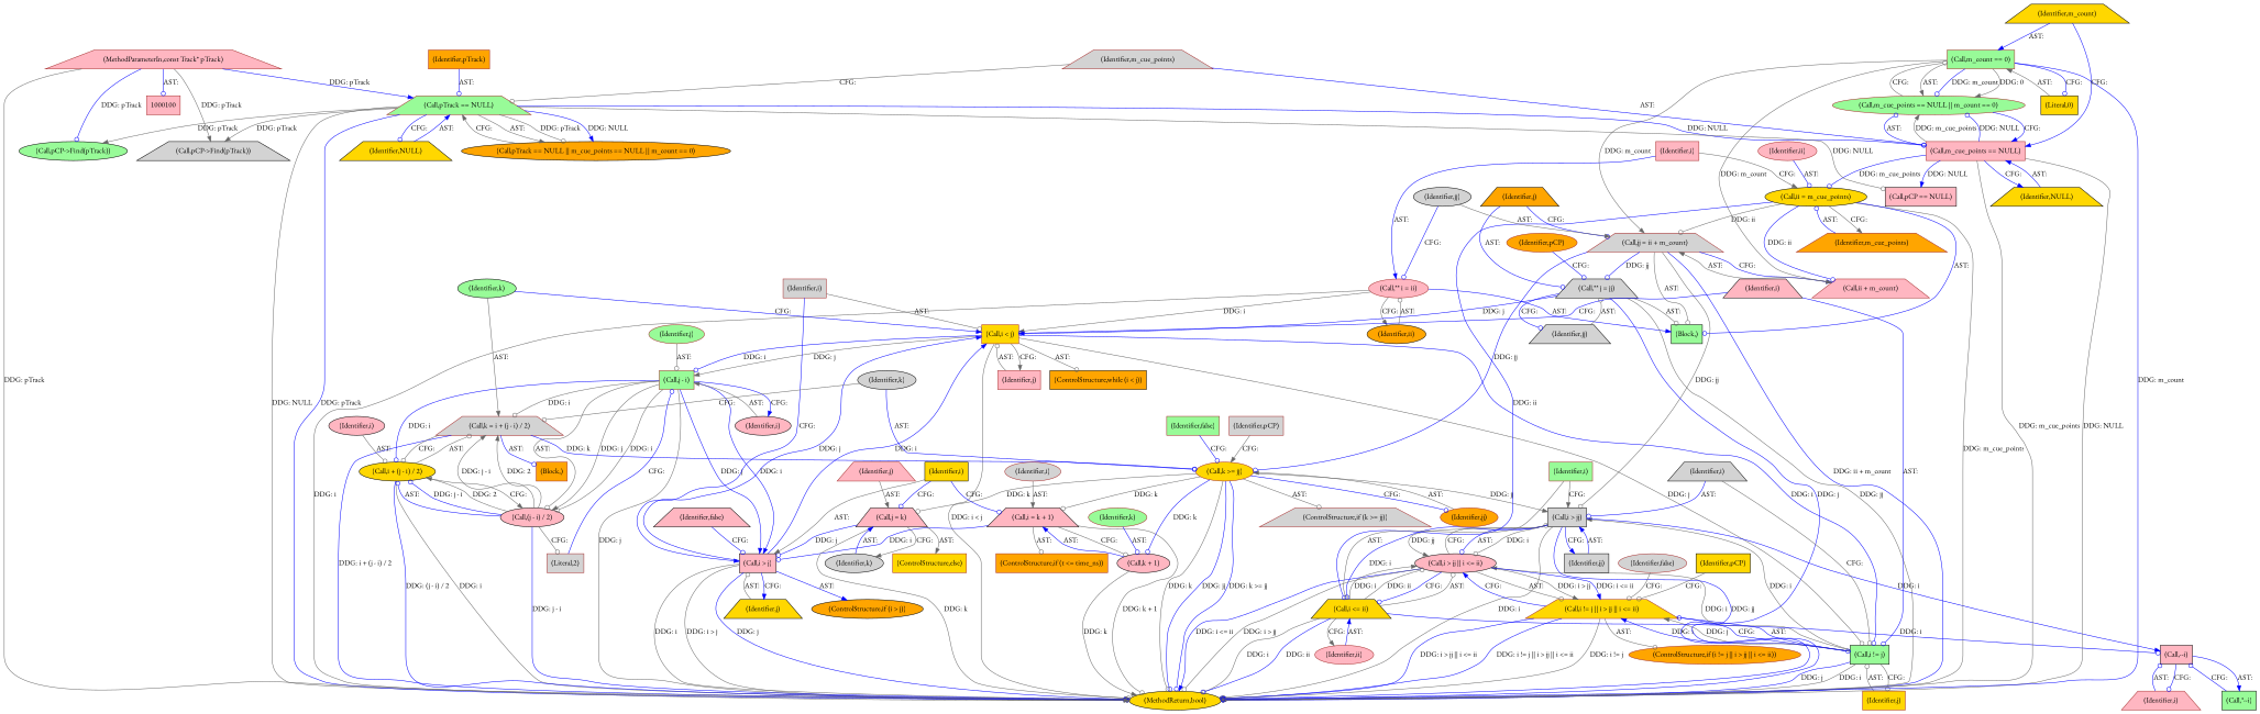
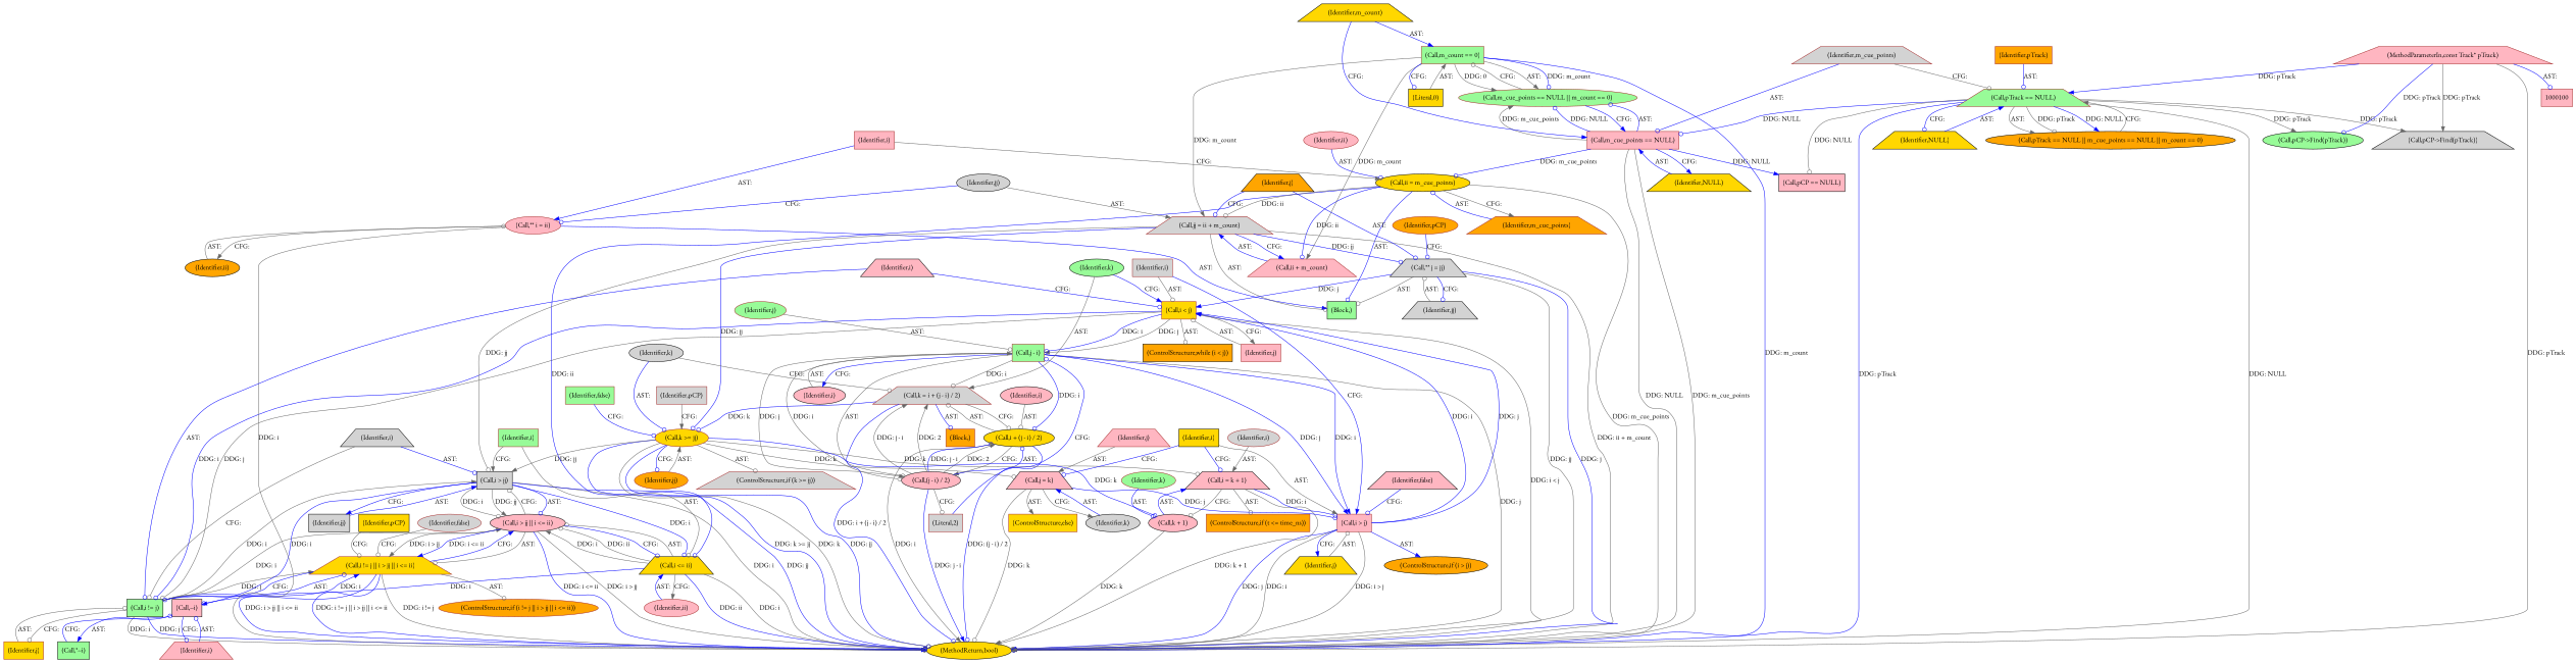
  digraph {
    fontname="EB Garamond"
    node [color=black fillcolor=lightpink fontname="EB Garamond" shape=box style=filled]
    edge [arrowhead=odot color=gray40 fontname="EB Garamond"]
    n1 [color=brown fillcolor=gold label="(Call,i < j)"]
    n2 [color=brown fillcolor=palegreen label="(Call,j - i)"]
    n3 [fillcolor=palegreen label="(Call,i != j)"]
    n4 [fillcolor=gold label="(MethodReturn,bool)" shape=ellipse]
    n5 [fillcolor=orange label="(ControlStructure,while (i < j))"]
    n6 [color=brown label="(Identifier,j)"]
-   n7 [label="(Call,i > j)"]
+   n7 [color=brown label="(Call,i > j)"]
    n8 [color=brown fillcolor=lightgrey label="(Call,k = i + (j - i) / 2)" shape=trapezium]
    n9 [fillcolor=gold label="(Call,i + (j - i) / 2)" shape=ellipse]
    n10 [label="(Call,(j - i) / 2)" shape=ellipse]
    n11 [label="(Identifier,i)" shape=ellipse]
    n12 [fillcolor=lightgrey label="(Call,i > jj)"]
    n13 [color=brown fillcolor=gold label="(Call,i != j || i > jj || i <= ii)" shape=trapezium]
    n14 [color=brown fillcolor=gold label="(Identifier,j)"]
    n15 [label="(Call,i > jj || i <= ii)" shape=ellipse]
    n16 [fillcolor=orange label="(ControlStructure,if (i > j))" shape=ellipse]
    n17 [fillcolor=gold label="(Identifier,j)" shape=trapezium]
    n18 [label="(Call,i = k + 1)" shape=trapezium]
    n19 [label="(Call,k + 1)" shape=ellipse]
    n20 [color=brown fillcolor=orange label="(ControlStructure,if (t <= time_ns))"]
    n21 [color=brown fillcolor=gold label="(Call,k >= jj)" shape=ellipse]
    n22 [label="(Call,j = k)" shape=trapezium]
    n23 [color=brown fillcolor=orange label="(Identifier,jj)" shape=ellipse]
    n24 [color=brown fillcolor=lightgrey label="(ControlStructure,if (k >= jj))" shape=trapezium]
    n25 [color=brown fillcolor=gold label="(ControlStructure,else)"]
    n26 [fillcolor=lightgrey label="(Identifier,k)" shape=ellipse]
    n27 [fillcolor=gold label="(Call,i <= ii)" shape=trapezium]
    n28 [label="(Call,--i)"]
    n29 [fillcolor=lightgrey label="(Identifier,jj)"]
    n30 [color=brown fillcolor=orange label="(Block,)"]
    n31 [color=brown fillcolor=lightgrey label="(Literal,2)"]
    n32 [color=brown label="(Call,** i = ii)" shape=ellipse]
    n33 [fillcolor=palegreen label="(Block,)"]
    n34 [fillcolor=orange label="(Identifier,ii)" shape=ellipse]
    n35 [fillcolor=gold label="(Call,ii = m_cue_points)" shape=ellipse]
    n36 [color=brown fillcolor=lightgrey label="(Call,jj = ii + m_count)" shape=trapezium]
    n37 [color=brown fillcolor=orange label="(Identifier,m_cue_points)" shape=trapezium]
    n38 [color=brown label="(Call,ii + m_count)" shape=trapezium]
    n39 [fillcolor=lightgrey label="(Call,** j = jj)" shape=trapezium]
    n40 [color=brown label="(Identifier,ii)" shape=ellipse]
    n41 [color=brown label="(Call,m_cue_points == NULL)"]
    n42 [label="(Call,pCP == NULL)"]
    n43 [color=brown fillcolor=palegreen label="(Call,m_cue_points == NULL || m_count == 0)" shape=ellipse]
    n44 [fillcolor=gold label="(Identifier,NULL)" shape=trapezium]
    n45 [color=brown fillcolor=palegreen label="(Call,m_count == 0)"]
    n46 [color=brown fillcolor=palegreen label="(Call,pTrack == NULL)" shape=trapezium]
    n47 [fillcolor=palegreen label="(Call,pCP->Find(pTrack))" shape=ellipse]
    n48 [fillcolor=gold label="(Identifier,NULL)" shape=trapezium]
    n49 [fillcolor=orange label="(Call,pTrack == NULL || m_cue_points == NULL || m_count == 0)" shape=ellipse]
    n50 [fillcolor=lightgrey label="(Call,pCP->Find(pTrack))" shape=trapezium]
    n51 [color=brown label="(MethodParameterIn,const Track* pTrack)" shape=trapezium]
    1000100 [color=brown]
    n53 [fillcolor=lightgrey label="(Identifier,jj)" shape=trapezium]
    n54 [fillcolor=gold label="(Literal,0)"]
    n55 [color=brown fillcolor=orange label="(ControlStructure,if (i != j || i > jj || i <= ii))" shape=ellipse]
    n56 [color=brown label="(Identifier,i)" shape=trapezium]
    n57 [fillcolor=palegreen label="(Call,*--i)"]
    n58 [color=brown fillcolor=orange label="(Identifier,pTrack)"]
    n59 [label="(Identifier,i)" shape=ellipse]
    n60 [color=brown fillcolor=lightgrey label="(Identifier,pCP)"]
    n61 [color=brown fillcolor=palegreen label="(Identifier,false)"]
    n62 [fillcolor=gold label="(Identifier,pCP)"]
    n63 [fillcolor=palegreen label="(Identifier,k)" shape=ellipse]
    n64 [label="(Identifier,i)" shape=trapezium]
    n65 [color=brown fillcolor=palegreen label="(Identifier,j)" shape=ellipse]
    n66 [color=brown fillcolor=palegreen label="(Identifier,k)" shape=ellipse]
    n67 [color=brown fillcolor=lightgrey label="(Identifier,i)" shape=ellipse]
    n68 [color=brown fillcolor=lightgrey label="(Identifier,i)"]
    n69 [fillcolor=lightgrey label="(Identifier,k)" shape=ellipse]
    n70 [color=brown label="(Identifier,ii)" shape=ellipse]
    n71 [fillcolor=orange label="(Identifier,j)" shape=trapezium]
    n72 [fillcolor=gold label="(Identifier,i)"]
    n73 [fillcolor=lightgrey label="(Identifier,jj)" shape=ellipse]
    n74 [color=brown fillcolor=lightgrey label="(Identifier,m_cue_points)" shape=trapezium]
    n75 [fillcolor=lightgrey label="(Identifier,i)" shape=trapezium]
    n76 [color=brown fillcolor=lightgrey label="(Identifier,false)" shape=ellipse]
    n77 [fillcolor=gold label="(Identifier,m_count)" shape=trapezium]
    n78 [color=brown fillcolor=orange label="(Identifier,pCP)" shape=ellipse]
    n79 [color=brown label="(Identifier,i)"]
    n80 [color=brown label="(Identifier,j)" shape=trapezium]
    n81 [label="(Identifier,false)" shape=trapezium]
    n82 [color=brown fillcolor=palegreen label="(Identifier,i)"]
    n1 -> n2 [arrowhead=normal label="DDG: j"]
    n1 -> n2 [color=blue label="DDG: i"]
    n1 -> n3 [color=blue label="DDG: i"]
    n1 -> n3 [label="DDG: j"]
    n1 -> n4 [arrowhead=normal label="DDG: i < j"]
    n1 -> n5 [label="AST: "]
    n1 -> n6 [arrowhead=normal label="CFG: "]
    n2 -> n4 [label="DDG: j"]
    n2 -> n7 [arrowhead=normal color=blue label="DDG: i"]
    n2 -> n7 [arrowhead=normal color=blue label="DDG: j"]
    n2 -> n8 [label="DDG: i"]
    n2 -> n9 [color=blue label="DDG: i"]
    n2 -> n10 [label="AST: "]
    n2 -> n10 [arrowhead=normal label="DDG: j"]
    n2 -> n10 [label="DDG: i"]
    n2 -> n11 [arrowhead=normal color=blue label="CFG: "]
    n3 -> n4 [color=blue label="DDG: j"]
    n3 -> n4 [label="DDG: i"]
    n3 -> n12 [arrowhead=normal label="DDG: i"]
    n3 -> n13 [color=blue label="AST: "]
    n3 -> n13 [arrowhead=normal color=blue label="DDG: i"]
    n3 -> n13 [arrowhead=normal label="DDG: j"]
    n3 -> n14 [label="CFG: "]
    n3 -> n15 [arrowhead=normal label="DDG: i"]
    n6 -> n1 [label="AST: "]
    n7 -> n1 [arrowhead=normal color=blue label="DDG: i"]
    n7 -> n1 [arrowhead=normal color=blue label="DDG: j"]
    n7 -> n4 [arrowhead=normal label="DDG: i"]
    n7 -> n4 [arrowhead=normal label="DDG: i > j"]
    n7 -> n4 [arrowhead=normal color=blue label="DDG: j"]
    n7 -> n16 [arrowhead=normal color=blue label="AST: "]
    n7 -> n17 [arrowhead=normal color=blue label="CFG: "]
    n8 -> n4 [color=blue label="DDG: i + (j - i) / 2"]
    n8 -> n9 [label="CFG: "]
    n8 -> n21 [color=blue label="DDG: k"]
    n8 -> n30 [color=blue label="AST: "]
    n9 -> n4 [arrowhead=normal label="DDG: i"]
    n9 -> n4 [color=blue label="DDG: (j - i) / 2"]
    n9 -> n8 [label="AST: "]
    n9 -> n10 [arrowhead=normal label="CFG: "]
    n10 -> n4 [arrowhead=normal color=blue label="DDG: j - i"]
    n10 -> n8 [arrowhead=normal label="DDG: j - i"]
    n10 -> n8 [arrowhead=normal label="DDG: 2"]
    n10 -> n9 [color=blue label="AST: "]
    n10 -> n9 [color=blue label="DDG: j - i"]
    n10 -> n9 [arrowhead=normal label="DDG: 2"]
    n10 -> n31 [label="CFG: "]
    n11 -> n2 [arrowhead=normal label="AST: "]
    n12 -> n4 [arrowhead=normal label="DDG: i"]
    n12 -> n4 [color=blue label="DDG: jj"]
    n12 -> n15 [color=blue label="AST: "]
    n12 -> n15 [label="DDG: i"]
    n12 -> n15 [arrowhead=normal label="DDG: jj"]
    n12 -> n27 [color=blue label="DDG: i"]
    n12 -> n28 [arrowhead=normal color=blue label="DDG: i"]
    n12 -> n29 [arrowhead=normal color=blue label="CFG: "]
    n13 -> n3 [color=blue label="CFG: "]
    n13 -> n4 [color=blue label="DDG: i > jj || i <= ii"]
    n13 -> n4 [arrowhead=normal color=blue label="DDG: i != j || i > jj || i <= ii"]
    n13 -> n4 [label="DDG: i != j"]
    n13 -> n15 [arrowhead=normal color=blue label="CFG: "]
    n13 -> n55 [label="AST: "]
    n14 -> n3 [label="AST: "]
    n15 -> n4 [arrowhead=normal color=blue label="DDG: i <= ii"]
    n15 -> n4 [label="DDG: i > jj"]
    n15 -> n12 [label="CFG: "]
    n15 -> n13 [label="AST: "]
    n15 -> n13 [arrowhead=normal label="DDG: i > jj"]
    n15 -> n13 [arrowhead=normal color=blue label="DDG: i <= ii"]
    n15 -> n27 [color=blue label="CFG: "]
    n17 -> n7 [label="AST: "]
    n18 -> n4 [label="DDG: k + 1"]
    n18 -> n7 [color=blue label="DDG: i"]
    n18 -> n19 [label="CFG: "]
    n18 -> n20 [label="AST: "]
    n19 -> n4 [arrowhead=normal label="DDG: k"]
    n19 -> n18 [arrowhead=normal color=blue label="AST: "]
    n21 -> n4 [color=blue label="DDG: jj"]
    n21 -> n4 [color=blue label="DDG: k >= jj"]
    n21 -> n4 [label="DDG: k"]
    n21 -> n12 [arrowhead=normal label="DDG: jj"]
    n21 -> n18 [label="DDG: k"]
    n21 -> n19 [color=blue label="DDG: k"]
    n21 -> n22 [label="DDG: k"]
    n21 -> n23 [color=blue label="CFG: "]
    n21 -> n24 [label="AST: "]
    n22 -> n4 [label="DDG: k"]
    n22 -> n7 [color=blue label="DDG: j"]
    n22 -> n25 [arrowhead=normal label="AST: "]
    n22 -> n26 [arrowhead=normal label="CFG: "]
    n23 -> n21 [arrowhead=normal label="AST: "]
    n26 -> n22 [arrowhead=normal color=blue label="AST: "]
    n27 -> n4 [label="DDG: i"]
    n27 -> n4 [color=blue label="DDG: ii"]
    n27 -> n15 [label="AST: "]
    n27 -> n15 [arrowhead=normal label="DDG: i"]
    n27 -> n15 [label="DDG: ii"]
    n27 -> n28 [color=blue label="DDG: i"]
    n27 -> n40 [arrowhead=normal label="CFG: "]
    n28 -> n56 [color=blue label="CFG: "]
    n28 -> n57 [arrowhead=normal color=blue label="AST: "]
    n29 -> n12 [arrowhead=normal color=blue label="AST: "]
    n31 -> n2 [color=blue label="CFG: "]
-   n32 -> n1 [arrowhead=normal label="DDG: i"]
    n32 -> n4 [label="DDG: i"]
    n32 -> n33 [arrowhead=normal color=blue label="AST: "]
    n32 -> n34 [arrowhead=normal label="CFG: "]
    n34 -> n32 [label="AST: "]
    n35 -> n4 [label="DDG: m_cue_points"]
    n35 -> n27 [color=blue label="DDG: ii"]
    n35 -> n33 [color=blue label="AST: "]
    n35 -> n36 [label="DDG: ii"]
    n35 -> n37 [arrowhead=normal label="CFG: "]
    n35 -> n38 [color=blue label="DDG: ii"]
-   n36 -> n4 [color=blue label="DDG: ii + m_count"]
+   n36 -> n4 [label="DDG: ii + m_count"]
    n36 -> n12 [label="DDG: jj"]
    n36 -> n21 [color=blue label="DDG: jj"]
    n36 -> n33 [label="AST: "]
    n36 -> n38 [arrowhead=normal color=blue label="CFG: "]
    n36 -> n39 [color=blue label="DDG: jj"]
    n37 -> n35 [color=blue label="AST: "]
-   n38 -> n36 [arrowhead=normal label="AST: "]
+   n38 -> n36 [arrowhead=normal color=blue label="AST: "]
    n39 -> n1 [arrowhead=normal color=blue label="DDG: j"]
    n39 -> n4 [label="DDG: jj"]
    n39 -> n4 [arrowhead=normal color=blue label="DDG: j"]
    n39 -> n33 [label="AST: "]
    n39 -> n53 [color=blue label="CFG: "]
    n40 -> n27 [arrowhead=normal color=blue label="AST: "]
    n41 -> n4 [arrowhead=normal label="DDG: NULL"]
    n41 -> n4 [label="DDG: m_cue_points"]
    n41 -> n35 [color=blue label="DDG: m_cue_points"]
    n41 -> n42 [arrowhead=normal color=blue label="DDG: NULL"]
    n41 -> n43 [color=blue label="AST: "]
    n41 -> n43 [arrowhead=normal label="DDG: m_cue_points"]
    n41 -> n43 [color=blue label="DDG: NULL"]
    n41 -> n44 [arrowhead=normal color=blue label="CFG: "]
    n43 -> n41 [arrowhead=normal color=blue label="CFG: "]
    n43 -> n45 [label="CFG: "]
    n44 -> n41 [arrowhead=normal color=blue label="AST: "]
    n45 -> n4 [color=blue label="DDG: m_count"]
    n45 -> n36 [arrowhead=normal label="DDG: m_count"]
    n45 -> n38 [arrowhead=normal label="DDG: m_count"]
    n45 -> n43 [arrowhead=normal label="AST: "]
    n45 -> n43 [color=blue label="DDG: m_count"]
    n45 -> n43 [arrowhead=normal label="DDG: 0"]
    n45 -> n54 [color=blue label="CFG: "]
    n46 -> n4 [label="DDG: NULL"]
    n46 -> n4 [arrowhead=normal color=blue label="DDG: pTrack"]
    n46 -> n41 [color=blue label="DDG: NULL"]
    n46 -> n42 [label="DDG: NULL"]
    n46 -> n47 [arrowhead=normal label="DDG: pTrack"]
    n46 -> n48 [color=blue label="CFG: "]
    n46 -> n49 [arrowhead=normal label="AST: "]
    n46 -> n49 [label="DDG: pTrack"]
    n46 -> n49 [arrowhead=normal color=blue label="DDG: NULL"]
    n46 -> n50 [arrowhead=normal label="DDG: pTrack"]
    n48 -> n46 [arrowhead=normal color=blue label="AST: "]
    n49 -> n46 [arrowhead=normal label="CFG: "]
    n51 -> n4 [arrowhead=normal label="DDG: pTrack"]
    n51 -> n46 [arrowhead=normal color=blue label="DDG: pTrack"]
    n51 -> n47 [color=blue label="DDG: pTrack"]
    n51 -> n50 [arrowhead=normal label="DDG: pTrack"]
    n51 -> 1000100 [color=blue label="AST: "]
    n53 -> n39 [label="AST: "]
    n54 -> n45 [arrowhead=normal label="AST: "]
    n56 -> n28 [color=blue label="AST: "]
    n57 -> n28 [color=blue label="CFG: "]
    n58 -> n46 [color=blue label="AST: "]
    n59 -> n9 [label="AST: "]
    n60 -> n21 [arrowhead=normal label="CFG: "]
    n61 -> n21 [color=blue label="CFG: "]
    n62 -> n13 [label="CFG: "]
    n63 -> n1 [arrowhead=normal color=blue label="CFG: "]
    n63 -> n8 [arrowhead=normal label="AST: "]
    n64 -> n1 [color=blue label="CFG: "]
    n64 -> n3 [color=blue label="AST: "]
    n65 -> n2 [label="AST: "]
    n66 -> n19 [color=blue label="AST: "]
    n67 -> n18 [arrowhead=normal label="AST: "]
    n68 -> n1 [label="AST: "]
    n68 -> n7 [arrowhead=normal color=blue label="CFG: "]
    n69 -> n8 [label="CFG: "]
    n69 -> n21 [color=blue label="AST: "]
    n70 -> n35 [color=blue label="AST: "]
    n71 -> n36 [color=blue label="CFG: "]
    n71 -> n39 [color=blue label="AST: "]
    n72 -> n7 [arrowhead=normal label="AST: "]
    n72 -> n18 [color=blue label="CFG: "]
    n72 -> n22 [color=blue label="CFG: "]
    n73 -> n32 [color=blue label="CFG: "]
    n73 -> n36 [arrowhead=normal label="AST: "]
    n74 -> n41 [color=blue label="AST: "]
    n74 -> n46 [label="CFG: "]
    n75 -> n3 [label="CFG: "]
    n75 -> n12 [color=blue label="AST: "]
    n76 -> n13 [label="CFG: "]
    n77 -> n41 [arrowhead=normal color=blue label="CFG: "]
    n77 -> n45 [arrowhead=normal color=blue label="AST: "]
    n78 -> n39 [color=blue label="CFG: "]
    n79 -> n32 [arrowhead=normal color=blue label="AST: "]
    n79 -> n35 [arrowhead=normal label="CFG: "]
    n80 -> n22 [arrowhead=normal label="AST: "]
    n81 -> n7 [color=blue label="CFG: "]
    n82 -> n12 [arrowhead=normal label="CFG: "]
    n82 -> n27 [label="AST: "]
  }
